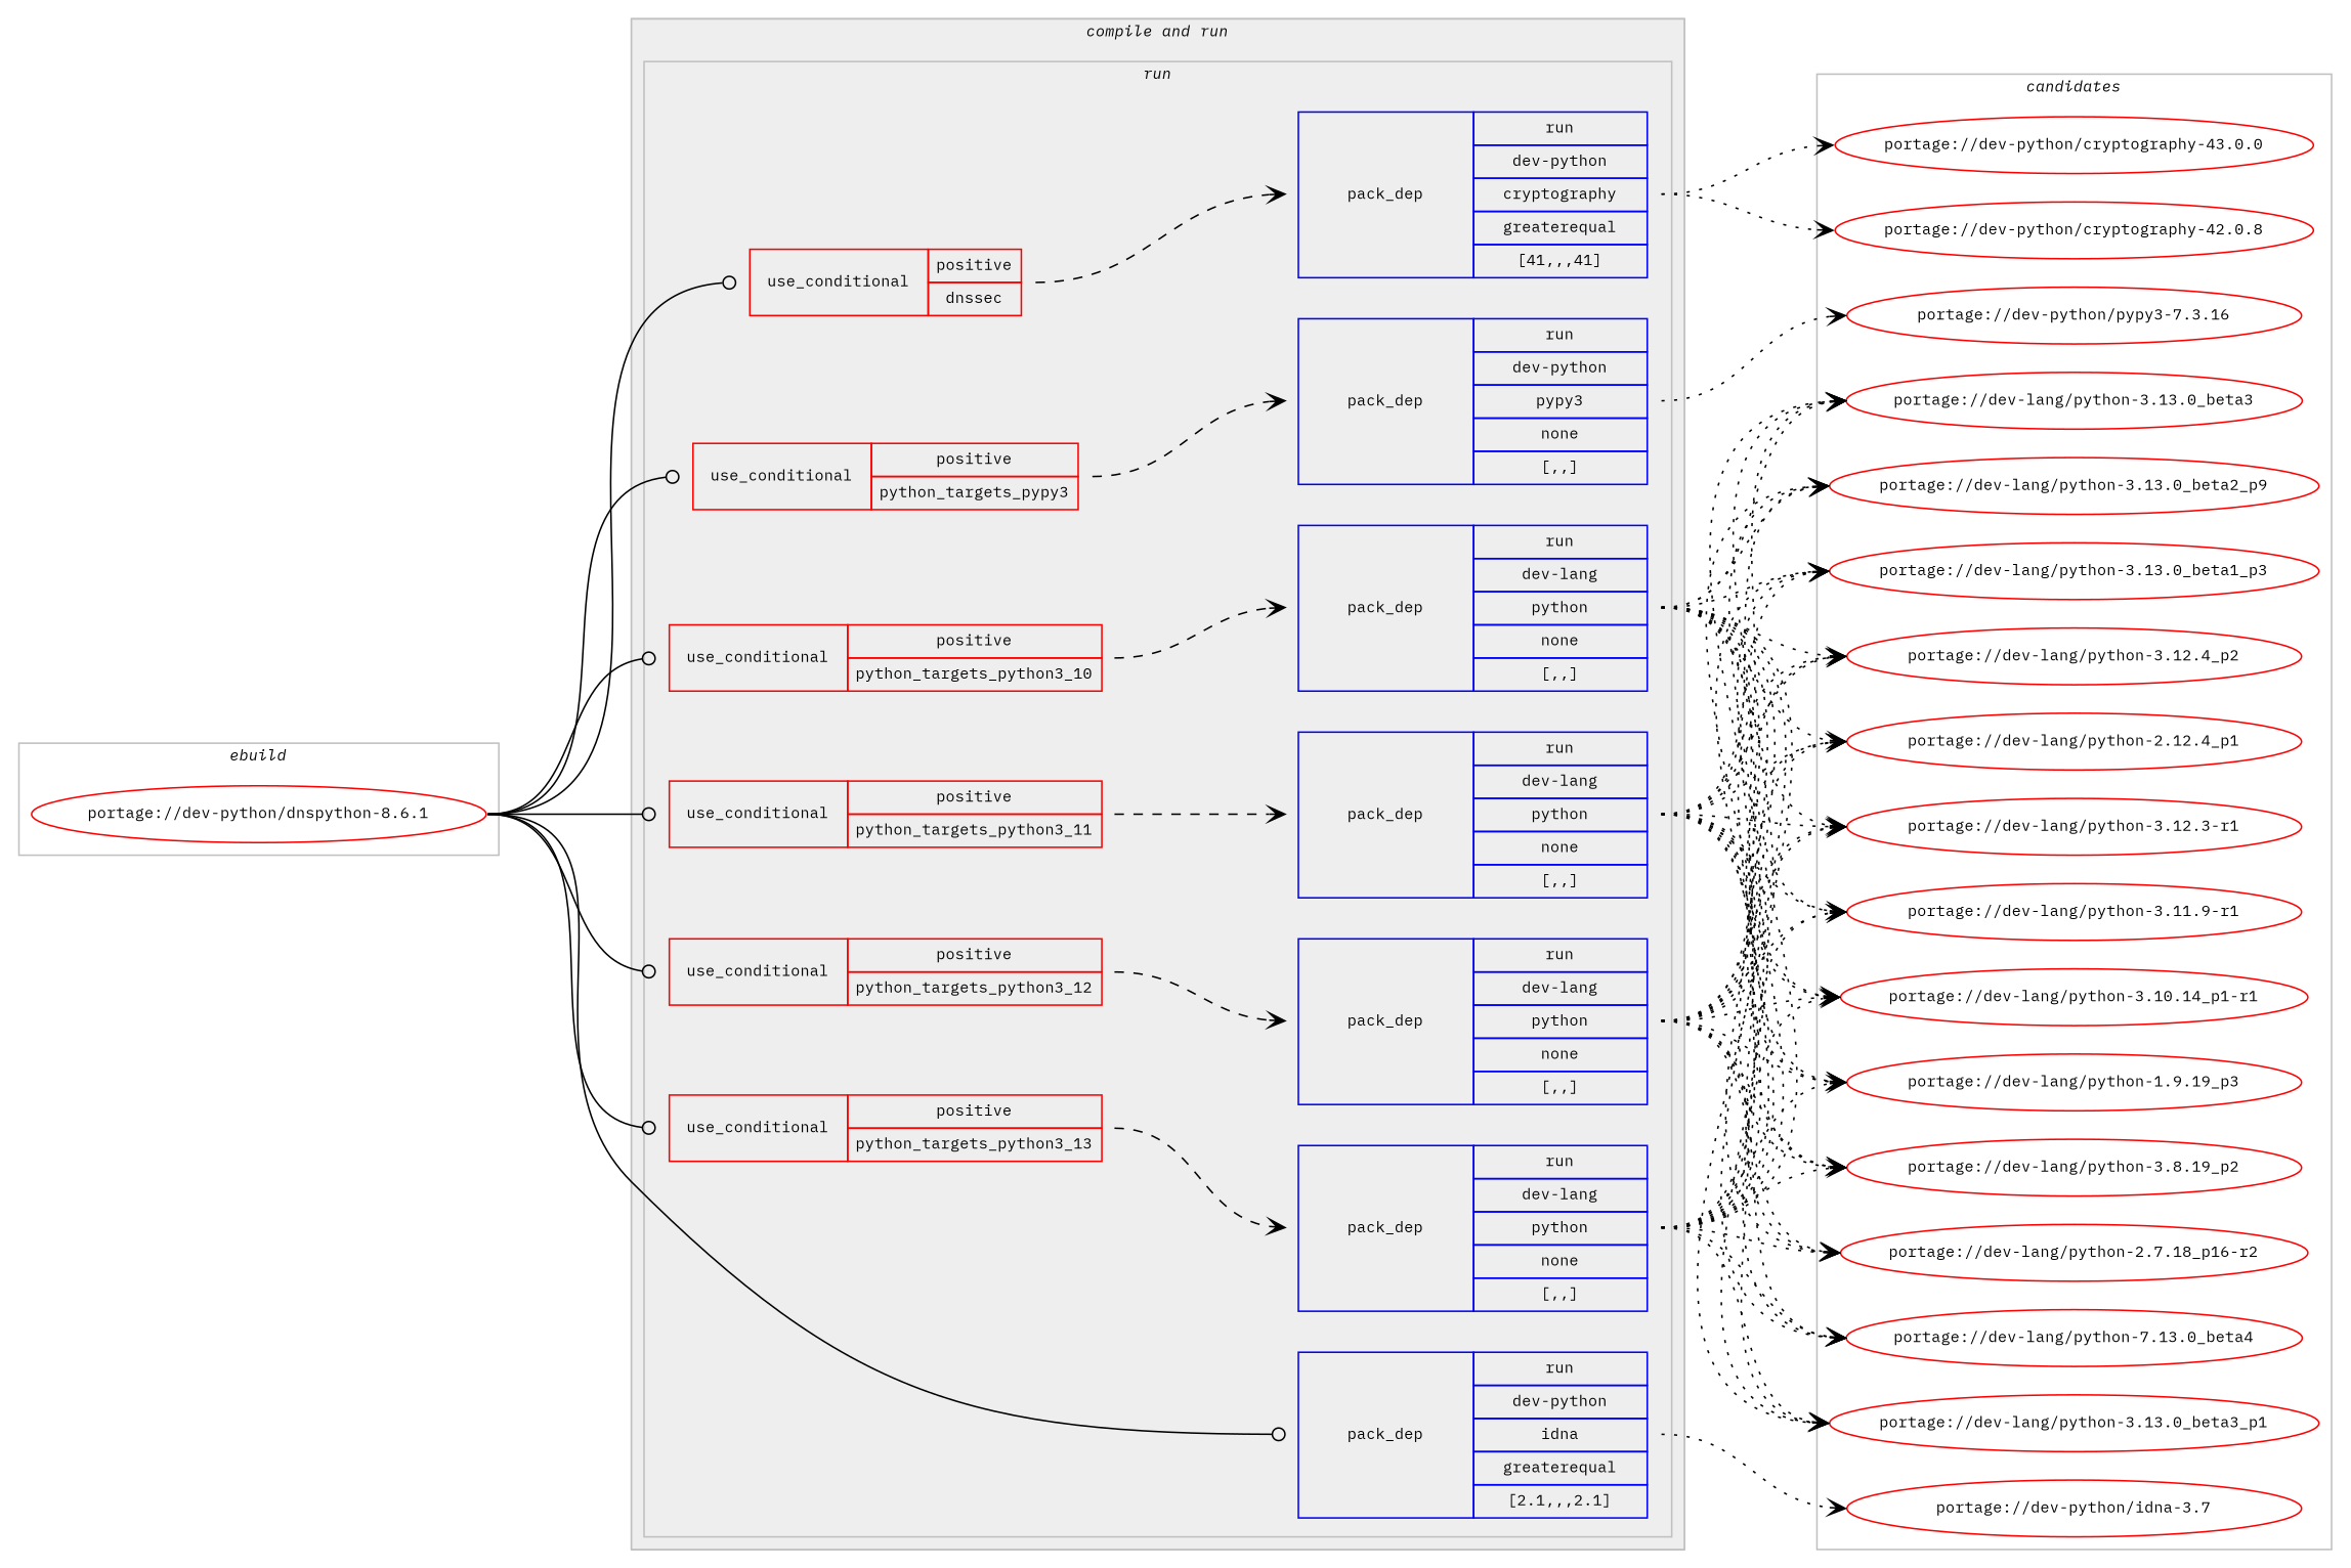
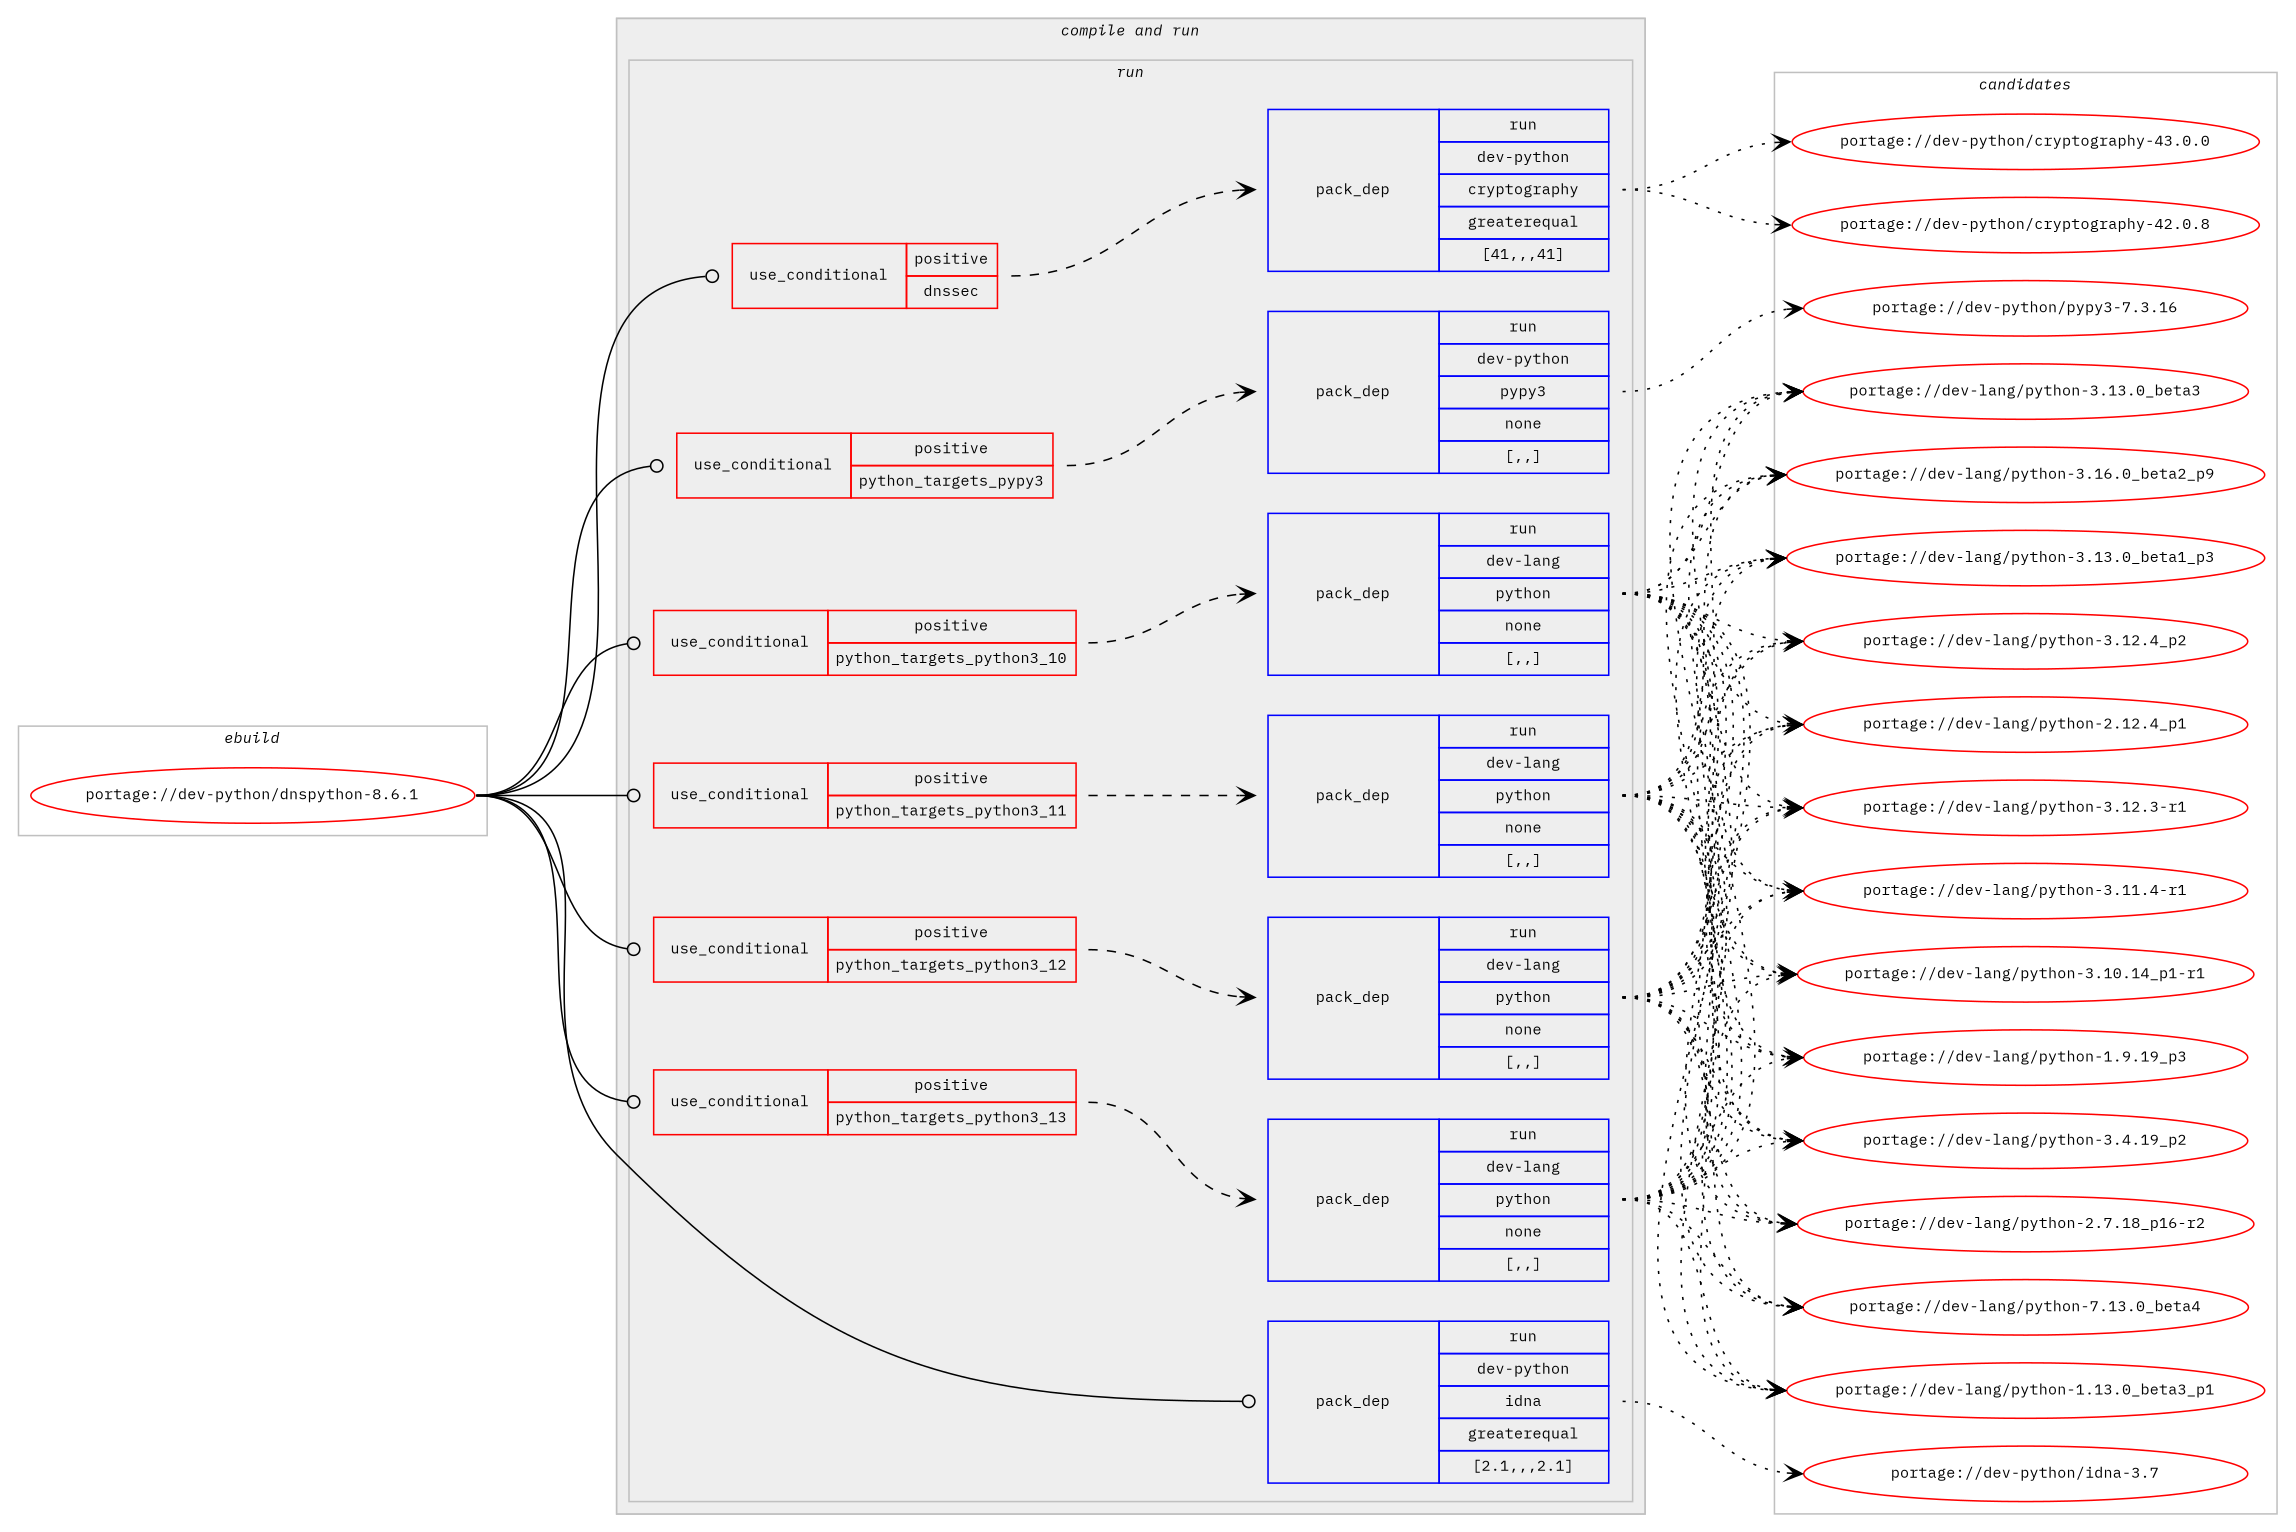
  digraph {
    compound=true
    concentrate=true
    fontname="IBM Plex Mono"
    fontsize=10
    newrank=true
    rankdir=LR
    ranksep=1.5
    node [color=red fontname="IBM Plex Mono" fontsize=10]
    edge [arrowhead=vee fontname="IBM Plex Mono" headport=w style=dotted tailport=e weight=100]
    n1 [label="portage://dev-python/dnspython-8.6.1" width=4]
    n2 [color=blue label=<<TABLE BORDER="0" CELLBORDER="1" CELLSPACING="0" CELLPADDING="4" WIDTH="220"><TR><TD ROWSPAN="6" CELLPADDING="30">pack_dep</TD></TR><TR><TD WIDTH="110">run</TD></TR><TR><TD>dev-python</TD></TR><TR><TD>cryptography</TD></TR><TR><TD>greaterequal</TD></TR><TR><TD>[41,,,41]</TD></TR></TABLE>> shape=none]
    n3 [label=<<TABLE BORDER="0" CELLBORDER="1" CELLSPACING="0" CELLPADDING="4"><TR><TD ROWSPAN="3" CELLPADDING="10">use_conditional</TD></TR><TR><TD>positive</TD></TR><TR><TD>dnssec</TD></TR></TABLE>> shape=none]
    n4 [color=blue label=<<TABLE BORDER="0" CELLBORDER="1" CELLSPACING="0" CELLPADDING="4" WIDTH="220"><TR><TD ROWSPAN="6" CELLPADDING="30">pack_dep</TD></TR><TR><TD WIDTH="110">run</TD></TR><TR><TD>dev-python</TD></TR><TR><TD>pypy3</TD></TR><TR><TD>none</TD></TR><TR><TD>[,,]</TD></TR></TABLE>> shape=none]
    n5 [label=<<TABLE BORDER="0" CELLBORDER="1" CELLSPACING="0" CELLPADDING="4"><TR><TD ROWSPAN="3" CELLPADDING="10">use_conditional</TD></TR><TR><TD>positive</TD></TR><TR><TD>python_targets_pypy3</TD></TR></TABLE>> shape=none]
    n6 [color=blue label=<<TABLE BORDER="0" CELLBORDER="1" CELLSPACING="0" CELLPADDING="4" WIDTH="220"><TR><TD ROWSPAN="6" CELLPADDING="30">pack_dep</TD></TR><TR><TD WIDTH="110">run</TD></TR><TR><TD>dev-lang</TD></TR><TR><TD>python</TD></TR><TR><TD>none</TD></TR><TR><TD>[,,]</TD></TR></TABLE>> shape=none]
    n7 [label=<<TABLE BORDER="0" CELLBORDER="1" CELLSPACING="0" CELLPADDING="4"><TR><TD ROWSPAN="3" CELLPADDING="10">use_conditional</TD></TR><TR><TD>positive</TD></TR><TR><TD>python_targets_python3_10</TD></TR></TABLE>> shape=none]
    n8 [color=blue label=<<TABLE BORDER="0" CELLBORDER="1" CELLSPACING="0" CELLPADDING="4" WIDTH="220"><TR><TD ROWSPAN="6" CELLPADDING="30">pack_dep</TD></TR><TR><TD WIDTH="110">run</TD></TR><TR><TD>dev-lang</TD></TR><TR><TD>python</TD></TR><TR><TD>none</TD></TR><TR><TD>[,,]</TD></TR></TABLE>> shape=none]
    n9 [label=<<TABLE BORDER="0" CELLBORDER="1" CELLSPACING="0" CELLPADDING="4"><TR><TD ROWSPAN="3" CELLPADDING="10">use_conditional</TD></TR><TR><TD>positive</TD></TR><TR><TD>python_targets_python3_11</TD></TR></TABLE>> shape=none]
    n10 [color=blue label=<<TABLE BORDER="0" CELLBORDER="1" CELLSPACING="0" CELLPADDING="4" WIDTH="220"><TR><TD ROWSPAN="6" CELLPADDING="30">pack_dep</TD></TR><TR><TD WIDTH="110">run</TD></TR><TR><TD>dev-lang</TD></TR><TR><TD>python</TD></TR><TR><TD>none</TD></TR><TR><TD>[,,]</TD></TR></TABLE>> shape=none]
    n11 [label=<<TABLE BORDER="0" CELLBORDER="1" CELLSPACING="0" CELLPADDING="4"><TR><TD ROWSPAN="3" CELLPADDING="10">use_conditional</TD></TR><TR><TD>positive</TD></TR><TR><TD>python_targets_python3_12</TD></TR></TABLE>> shape=none]
    n12 [color=blue label=<<TABLE BORDER="0" CELLBORDER="1" CELLSPACING="0" CELLPADDING="4" WIDTH="220"><TR><TD ROWSPAN="6" CELLPADDING="30">pack_dep</TD></TR><TR><TD WIDTH="110">run</TD></TR><TR><TD>dev-lang</TD></TR><TR><TD>python</TD></TR><TR><TD>none</TD></TR><TR><TD>[,,]</TD></TR></TABLE>> shape=none]
    n13 [label=<<TABLE BORDER="0" CELLBORDER="1" CELLSPACING="0" CELLPADDING="4"><TR><TD ROWSPAN="3" CELLPADDING="10">use_conditional</TD></TR><TR><TD>positive</TD></TR><TR><TD>python_targets_python3_13</TD></TR></TABLE>> shape=none]
    n14 [color=blue label=<<TABLE BORDER="0" CELLBORDER="1" CELLSPACING="0" CELLPADDING="4" WIDTH="220"><TR><TD ROWSPAN="6" CELLPADDING="30">pack_dep</TD></TR><TR><TD WIDTH="110">run</TD></TR><TR><TD>dev-python</TD></TR><TR><TD>idna</TD></TR><TR><TD>greaterequal</TD></TR><TR><TD>[2.1,,,2.1]</TD></TR></TABLE>> shape=none]
    n15 [label="portage://dev-python/cryptography-43.0.0" width=4]
    n16 [label="portage://dev-python/cryptography-42.0.8" width=4]
    n17 [label="portage://dev-python/pypy3-7.3.16" width=4]
    n18 [label="portage://dev-lang/python-7.13.0_beta4" width=4]
-   n19 [label="portage://dev-lang/python-3.13.0_beta3_p1" width=4]
+   n19 [label="portage://dev-lang/python-1.13.0_beta3_p1" width=4]
    n20 [label="portage://dev-lang/python-3.13.0_beta3" width=4]
-   n21 [label="portage://dev-lang/python-3.13.0_beta2_p9" width=4]
+   n21 [label="portage://dev-lang/python-3.16.0_beta2_p9" width=4]
    n22 [label="portage://dev-lang/python-3.13.0_beta1_p3" width=4]
    n23 [label="portage://dev-lang/python-3.12.4_p2" width=4]
    n24 [label="portage://dev-lang/python-2.12.4_p1" width=4]
    n25 [label="portage://dev-lang/python-3.12.3-r1" width=4]
-   n26 [label="portage://dev-lang/python-3.11.9-r1" width=4]
+   n26 [label="portage://dev-lang/python-3.11.4-r1" width=4]
    n27 [label="portage://dev-lang/python-3.10.14_p1-r1" width=4]
    n28 [label="portage://dev-lang/python-1.9.19_p3" width=4]
-   n29 [label="portage://dev-lang/python-3.8.19_p2" width=4]
+   n29 [label="portage://dev-lang/python-3.4.19_p2" width=4]
    n30 [label="portage://dev-lang/python-2.7.18_p16-r2" width=4]
    n31 [label="portage://dev-python/idna-3.7" width=4]
    subgraph cluster_1 {
      color=gray
      label=<<i>ebuild</i>>
      n1
    }
    subgraph cluster_2 {
      color=gray
      label=<<i>dependencies</i>>
      subgraph cluster_3 {
        color=gray
        fillcolor="#eeeeee"
        label=<<i>compile</i>>
        style=filled
      }
      subgraph cluster_4 {
        color=gray
        fillcolor="#eeeeee"
        label=<<i>compile and run</i>>
        style=filled
      }
      subgraph cluster_5 {
        color=gray
        fillcolor="#eeeeee"
        label=<<i>run</i>>
        style=filled
        subgraph sub_6 {
          color=gray
          fillcolor="#eeeeee"
          label=<<i>run</i>>
          style=filled
          n3
          subgraph sub_7 {
            color=gray
            fillcolor="#eeeeee"
            label=<<i>run</i>>
            style=filled
            n2
          }
        }
        subgraph sub_8 {
          color=gray
          fillcolor="#eeeeee"
          label=<<i>run</i>>
          style=filled
          n5
          subgraph sub_9 {
            color=gray
            fillcolor="#eeeeee"
            label=<<i>run</i>>
            style=filled
            n4
          }
        }
        subgraph sub_10 {
          color=gray
          fillcolor="#eeeeee"
          label=<<i>run</i>>
          style=filled
          n7
          subgraph sub_11 {
            color=gray
            fillcolor="#eeeeee"
            label=<<i>run</i>>
            style=filled
            n6
          }
        }
        subgraph sub_12 {
          color=gray
          fillcolor="#eeeeee"
          label=<<i>run</i>>
          style=filled
          n9
          subgraph sub_13 {
            color=gray
            fillcolor="#eeeeee"
            label=<<i>run</i>>
            style=filled
            n8
          }
        }
        subgraph sub_14 {
          color=gray
          fillcolor="#eeeeee"
          label=<<i>run</i>>
          style=filled
          n11
          subgraph sub_15 {
            color=gray
            fillcolor="#eeeeee"
            label=<<i>run</i>>
            style=filled
            n10
          }
        }
        subgraph sub_16 {
          color=gray
          fillcolor="#eeeeee"
          label=<<i>run</i>>
          style=filled
          n13
          subgraph sub_17 {
            color=gray
            fillcolor="#eeeeee"
            label=<<i>run</i>>
            style=filled
            n12
          }
        }
        subgraph sub_18 {
          color=gray
          fillcolor="#eeeeee"
          label=<<i>run</i>>
          style=filled
          n14
        }
      }
    }
    subgraph cluster_19 {
      color=gray
      label=<<i>candidates</i>>
      rank=same
      subgraph sub_20 {
        color=black
        label=<<i>candidates</i>>
        nodesep=1
        rank=same
        n15
        n16
      }
      subgraph sub_21 {
        color=black
        label=<<i>candidates</i>>
        nodesep=1
        rank=same
        n17
      }
      subgraph sub_22 {
        color=black
        label=<<i>candidates</i>>
        nodesep=1
        rank=same
        n18
        n19
        n20
        n21
        n22
        n23
        n24
        n25
        n26
        n27
        n28
        n29
        n30
      }
      subgraph sub_23 {
        color=black
        label=<<i>candidates</i>>
        nodesep=1
        rank=same
        n18
        n19
        n20
        n21
        n22
        n23
        n24
        n25
        n26
        n27
        n28
        n29
        n30
      }
      subgraph sub_24 {
        color=black
        label=<<i>candidates</i>>
        nodesep=1
        rank=same
        n18
        n19
        n20
        n21
        n22
        n23
        n24
        n25
        n26
        n27
        n28
        n29
        n30
      }
      subgraph sub_25 {
        color=black
        label=<<i>candidates</i>>
        nodesep=1
        rank=same
        n18
        n19
        n20
        n21
        n22
        n23
        n24
        n25
        n26
        n27
        n28
        n29
        n30
      }
      subgraph sub_26 {
        color=black
        label=<<i>candidates</i>>
        nodesep=1
        rank=same
        n31
      }
    }
    n1 -> n3 [arrowhead=odot style=solid weight=20]
    n1 -> n5 [arrowhead=odot style=solid weight=20]
    n1 -> n7 [arrowhead=odot style=solid weight=20]
    n1 -> n9 [arrowhead=odot style=solid weight=20]
    n1 -> n11 [arrowhead=odot style=solid weight=20]
    n1 -> n13 [arrowhead=odot style=solid weight=20]
    n1 -> n14 [arrowhead=odot style=solid weight=20]
    n2 -> n15
    n2 -> n16
    n3 -> n2 [style=dashed weight=20]
    n4 -> n17
    n5 -> n4 [style=dashed weight=20]
    n6 -> n18
    n6 -> n19
    n6 -> n20
    n6 -> n21
    n6 -> n22
    n6 -> n23
    n6 -> n24
    n6 -> n25
    n6 -> n26
    n6 -> n27
    n6 -> n28
    n6 -> n29
    n6 -> n30
    n7 -> n6 [style=dashed weight=20]
    n8 -> n18
    n8 -> n19
    n8 -> n20
    n8 -> n21
    n8 -> n22
    n8 -> n23
    n8 -> n24
    n8 -> n25
    n8 -> n26
    n8 -> n27
    n8 -> n28
    n8 -> n29
    n8 -> n30
    n9 -> n8 [style=dashed weight=20]
    n10 -> n18
    n10 -> n19
    n10 -> n20
    n10 -> n21
    n10 -> n22
    n10 -> n23
    n10 -> n24
    n10 -> n25
    n10 -> n26
    n10 -> n27
    n10 -> n28
    n10 -> n29
    n10 -> n30
    n11 -> n10 [style=dashed weight=20]
    n12 -> n18
    n12 -> n19
    n12 -> n20
    n12 -> n21
    n12 -> n22
    n12 -> n23
    n12 -> n24
    n12 -> n25
    n12 -> n26
    n12 -> n27
    n12 -> n28
    n12 -> n29
    n12 -> n30
    n13 -> n12 [style=dashed weight=20]
    n14 -> n31
  }
